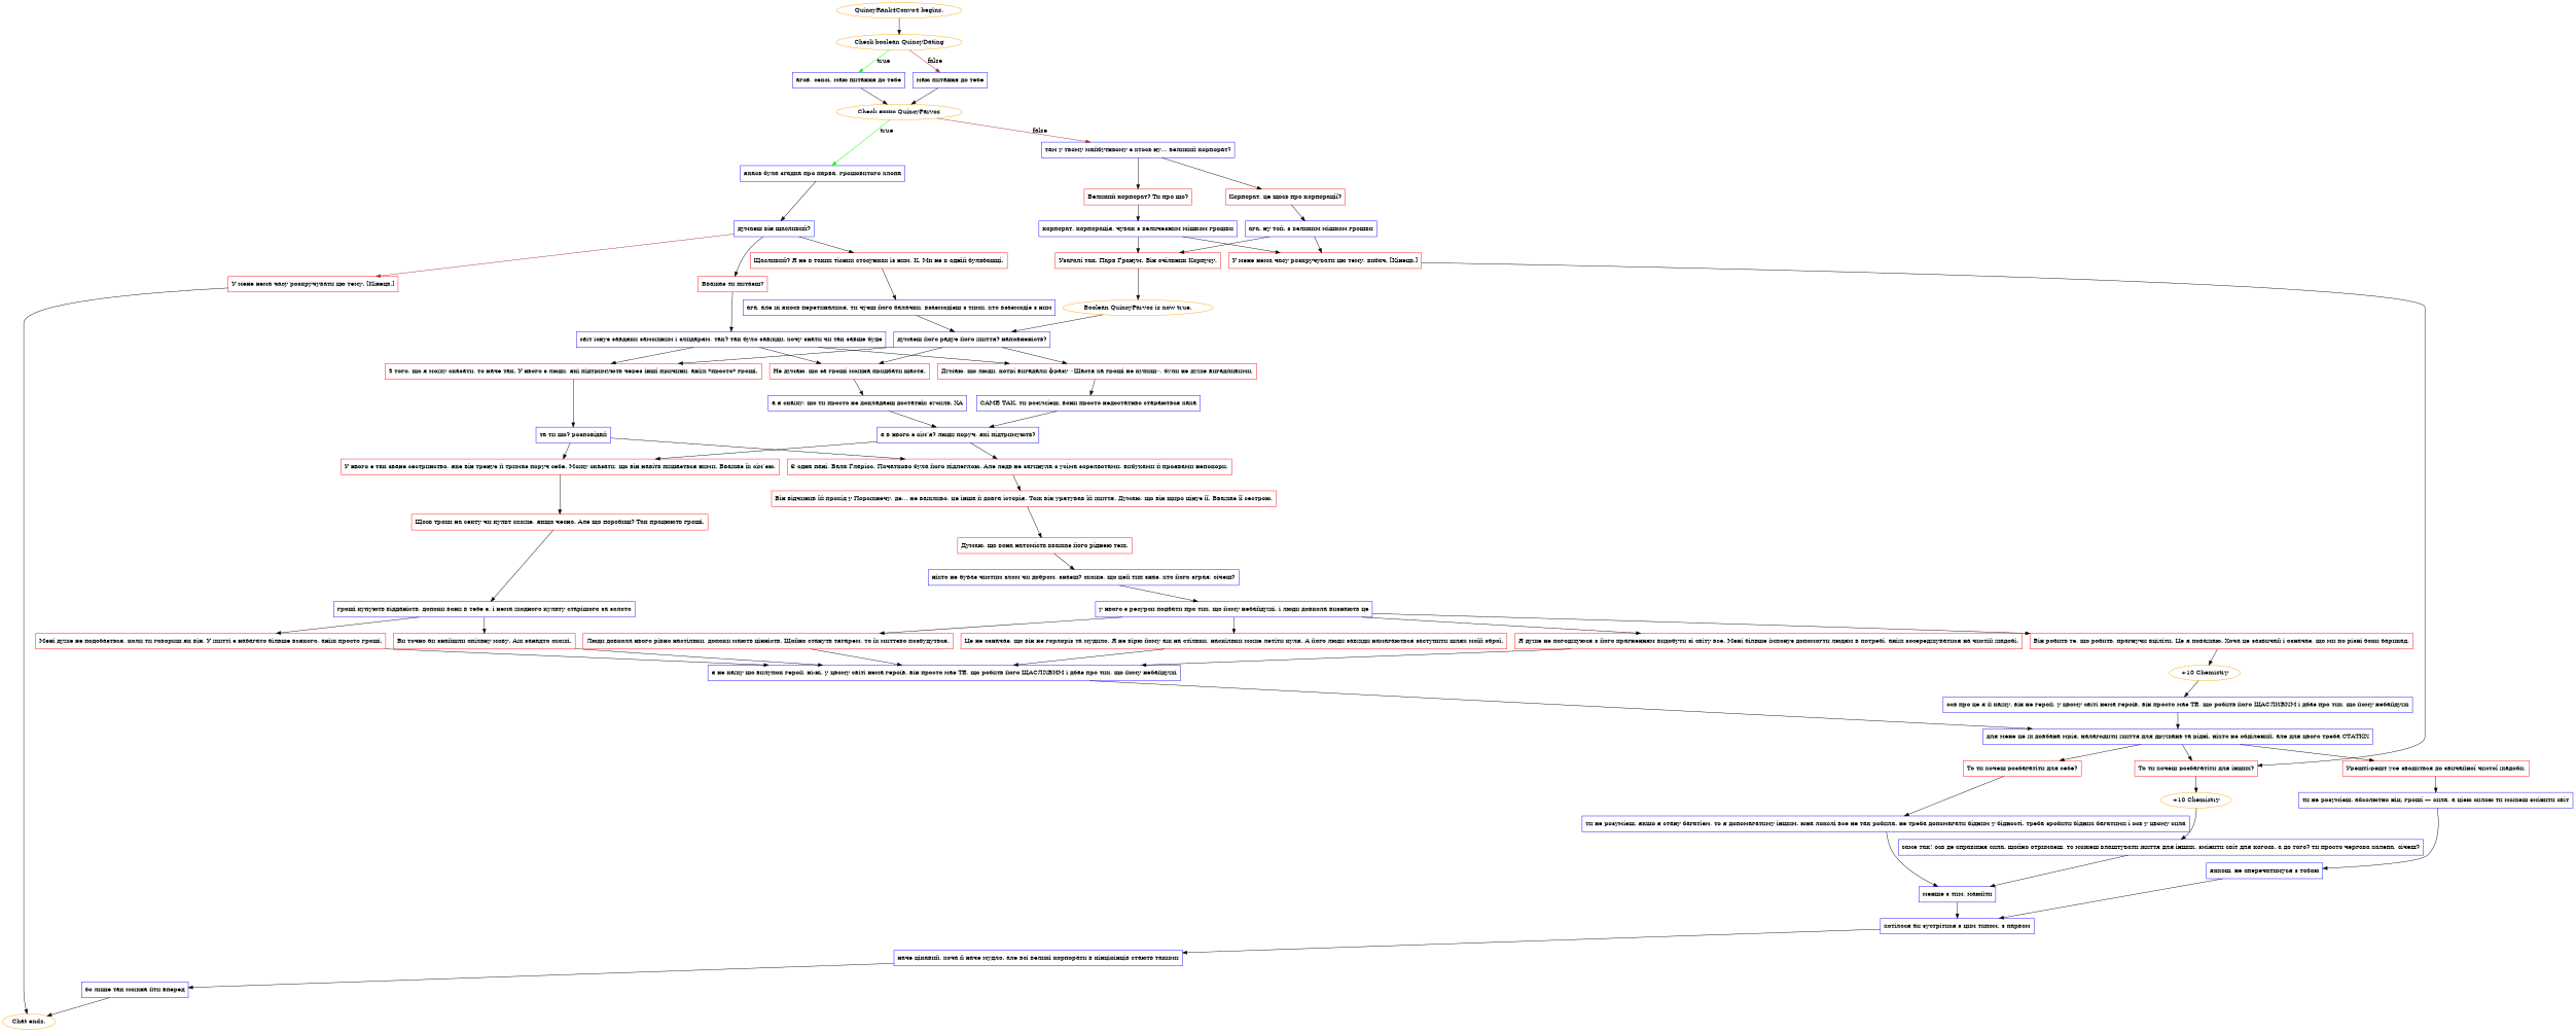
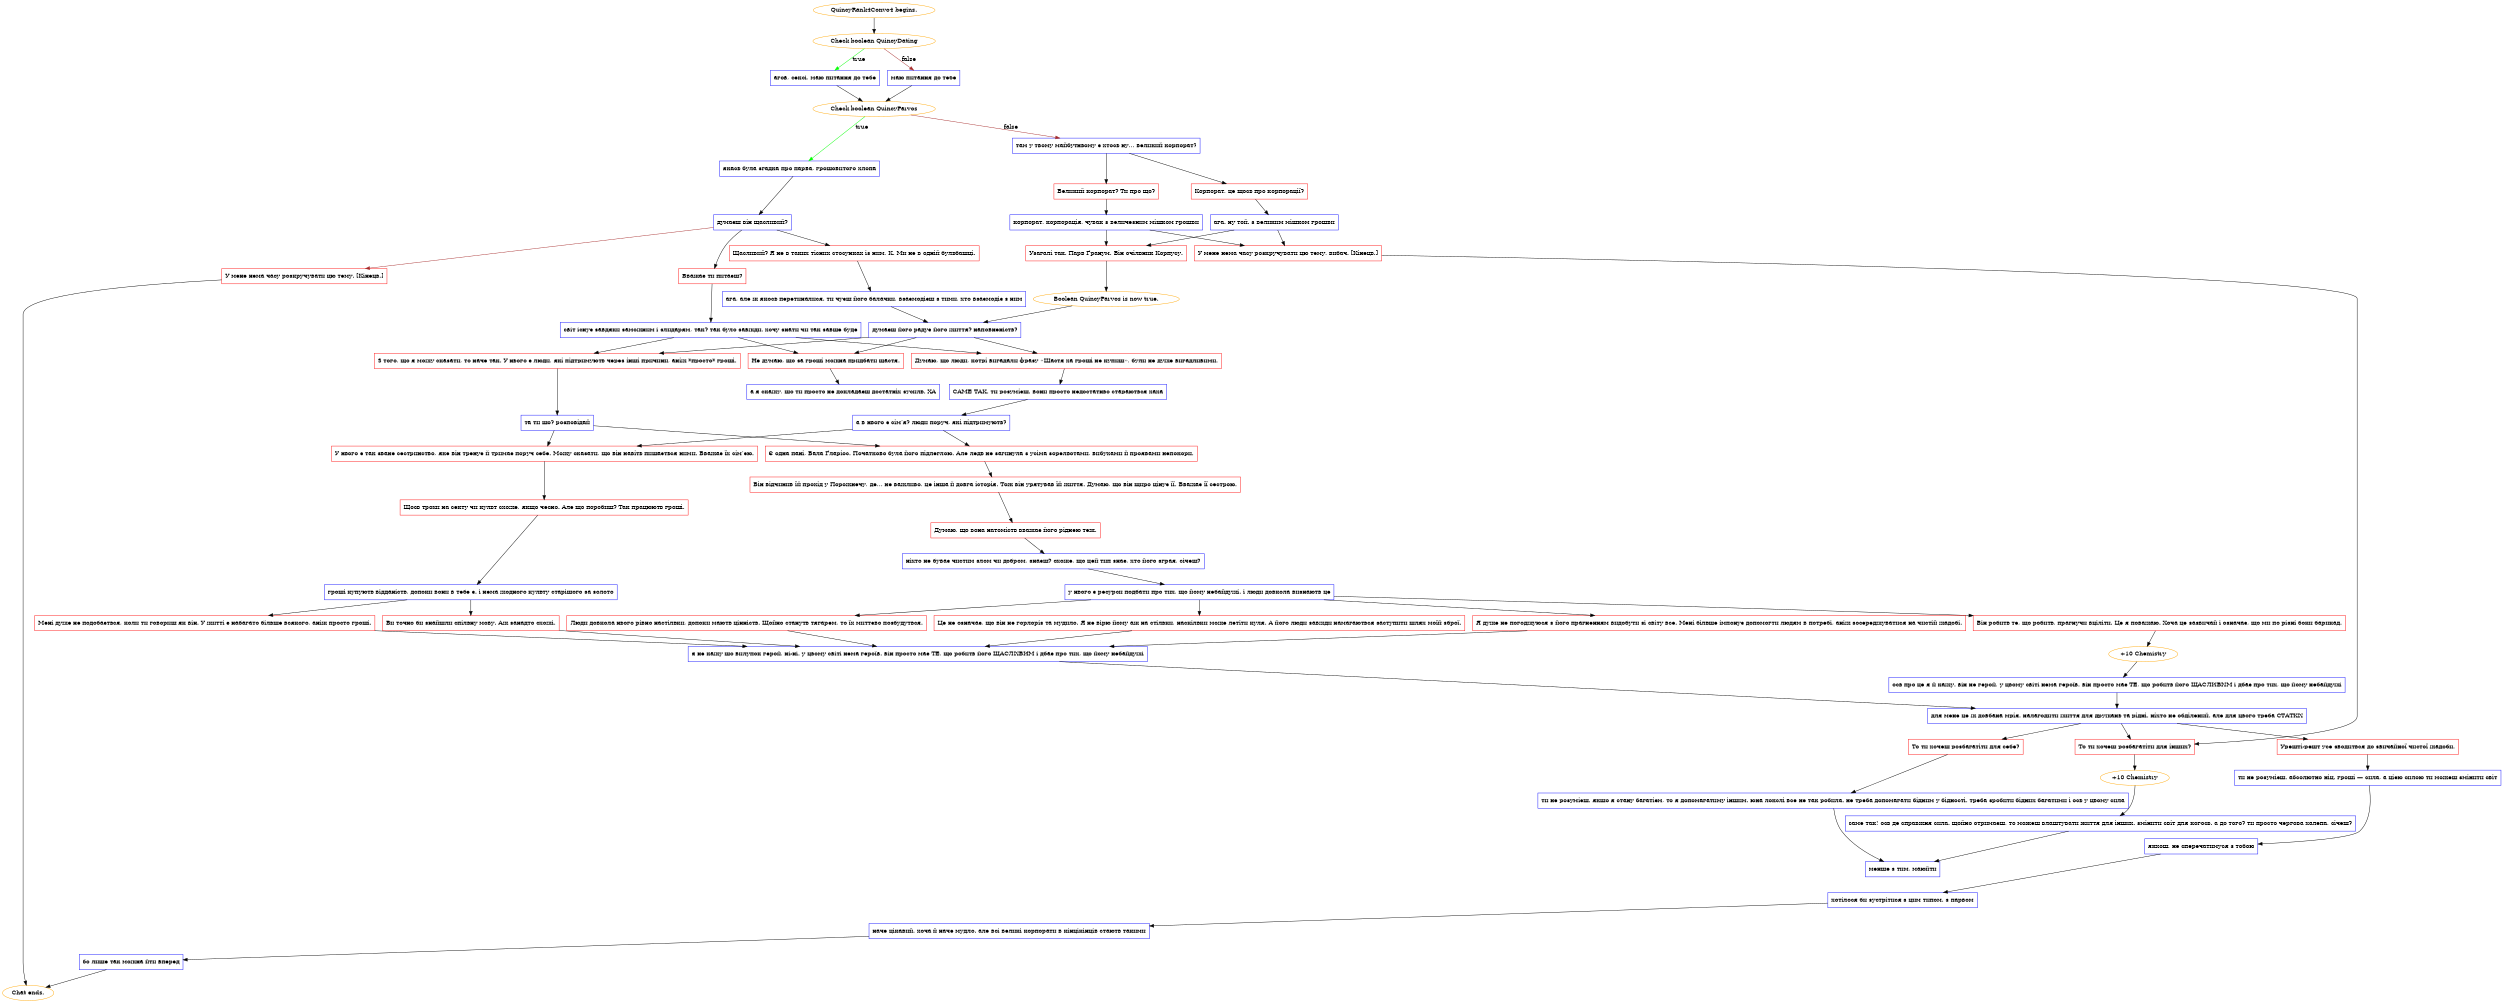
  digraph {
    node [color=blue shape=box]
    "QuincyRank4Convo4 begins." [color=orange shape=""]
    n2 [color=orange label="Check boolean QuincyDating" shape=""]
    n3 [label="агов, сексі, маю питання до тебе"]
    n4 [label="маю питання до тебе"]
-   n5 [color=orange label="Check якшо QuincyParvos" shape=""]
+   n5 [color=orange label="Check boolean QuincyParvos" shape=""]
    n6 [label="якась була згадка про парва, грошовитого хлопа"]
    n7 [label="там у твому майбутньому є хтось ну… великий корпорат?"]
    n8 [label="думаєш він щасливий?"]
    n9 [color=red label="Великий корпорат? Ти про що?"]
    n10 [color=red label="Корпорат, це щось про корпорації?"]
    n11 [color=red label="Щасливий? Я не в таких тісних стосунках із ним, К. Ми не в одній бульбашці."]
    n12 [color=red label="Вважає ти питаєш?"]
    n13 [color=red label="У мене нема часу розкручувати цю тему. [Кінець.]"]
    n14 [label="корпорат, корпорація, чувак з величезним мішком грошви"]
    n15 [label="ага. ну той. з великим мішком грошви"]
    n16 [label="ага, але ж якось перетиналися. ти чуєш його балачки, взаємодієш з тими, хто взаємодіє з ним"]
    n17 [label="світ існує завдяки заможним і злидарям, так? так було завжди. хочу знати чи так завше буде"]
    "Chat ends." [color=orange shape=""]
    n19 [color=red label="Узагалі так. Парв Ґранум. Він очільник Корпусу."]
    n20 [color=red label="У мене нема часу розкручувати цю тему, вибач. [Кінець.]"]
    n21 [label="думаєш його радує його життя? наповненість?"]
    n22 [color=red label="Не думаю, що за гроші можна придбати щастя."]
    n23 [color=red label="Думаю, що люди, котрі вигадали фразу «Щастя ха гроші не купиш», були не дуже вигадливими."]
    n24 [color=red label="З того, що я можу сказати, то наче так. У нього є люди, які підтримують через інші причини, аніж *просто* гроші."]
    n25 [color=orange label="Boolean QuincyParvos is now true." shape=""]
    n26 [color=red label="То ти хочеш розбагатіти для інших?"]
    n27 [label="а я скажу, шо ти просто не докладаєш достатніх зусиль. ХА"]
    n28 [label="САМЕ ТАК. ти розумієш. вони просто недостатньо стараються хаха"]
    n29 [label="та ти шо? розповідай"]
    n30 [label="а в нього є сім’я? люди поруч, які підтримують?"]
    n31 [color=red label="Є одна пані, Вала Ґларіос. Початково була його підлеглою. Але ледь не загинула з усіма зорельотами, вибухами й проявами непокори."]
    n32 [color=red label="У нього є так зване сестринство, яке він тренує й тримає поруч себе. Можу сказати, що він навіть пишається ними. Вважає їх сім’єю."]
    n33 [color=red label="Він відчинив їй прохід у Порожнечу, де… не важливо, це інша й довга історія. Тож він урятував їй життя. Думаю, що він щиро цінує її. Вважає її сестрою."]
    n34 [color=red label="Щось трохи на секту чи культ схоже, якщо чесно. Але що поробиш? Так працюють гроші."]
    n35 [color=red label="Думаю, що вона натомість вважає його ріднею теж."]
    n36 [label="гроші купують відданість, допоки вони в тебе є. і нема жодного культу старішого за золото"]
    n37 [label="ніхто не буває чистим злом чи добром, знаєш? схоже, що цей тип знає, хто його зграя, січеш?"]
    n38 [color=red label="Мені дуже не подобається, коли ти говориш як він. У житті є набагато більше всякого, аніж просто гроші."]
    n39 [color=red label="Ви точно би знайшли спільну мову. Аж занадто схожі."]
    n40 [label="у нього є ресурси подбати про тих, що йому небайдужі. і люди довкола визнають це"]
    n41 [label="я не кажу шо вилупок герой, ні-ні. у цьому світі нема героїв. він просто має ТЕ, що робить його ЩАСЛИВИМ і дбає про тих, що йому небайдужі"]
    n42 [color=red label="Він робить те, що робить, прагнучи вціліти. Це я поважаю. Хоча це зазвичай і означає, що ми по різні боки барикад."]
    n43 [color=red label="Люди довкола нього рівно настільки, допоки мають цінність. Щойно стануть тягарем, то їх миттєво позбудуться."]
    n44 [color=red label="Це не означає, що він не горлоріз та мудило. Я не вірю йому аж на стільки, наскільки може летіти куля. А його люди завжди намагаються заступити шлях моїй зброї."]
    n45 [color=red label="Я дуже не погоджуюся з його прагненням видобути зі світу все. Мені більше імпонує допомогти людям в потребі, аніж зосереджуватися на чистій жадобі."]
    n46 [label="для мене це ж довбана мрія. налагодити життя для дружань та рідні. ніхто не обділений. але для цього треба СТАТКИ"]
    n47 [color=orange label="+10 Chemistry" shape=""]
    n48 [color=red label="То ти хочеш розбагатіти для себе?"]
    n49 [color=red label="Урешті-решт усе зводиться до звичайної чистої жадоби."]
    n50 [label="ось про це я й кажу. він не герой, у цьому світі нема героїв. він просто має ТЕ, що робить його ЩАСЛИВИМ і дбає про тих, що йому небайдужі"]
    n51 [color=orange label="+10 Chemistry" shape=""]
    n52 [label="ти не розумієш. якшо я стану багатієм, то я допомагатиму іншим. юна локслі все не так робила. не треба допомагати бідним у бідності. треба зробити бідних багатими і ось у цьому сила"]
    n53 [label="ти не розумієш. абсолютно ніц. гроші — сила, а цією силою ти можеш змінити світ"]
    n54 [label="саме так! ось де справжня сила. щойно отримаєш, то можеш влаштувати життя для інших. змінити світ для когось. а до того? ти просто чергова халепа, січеш?"]
    n55 [label="менше з тим, маюйти"]
    n56 [label="якхош, не сперечатимуся з тобою"]
    n57 [label="хотілося би зустрітися з цим типом. з парвом"]
    n58 [label="наче цікавий. хоча й наче мудло. але всі великі корпорати в кінцікінців стають такими"]
    n59 [label="бо лише так можна йти вперед"]
    "QuincyRank4Convo4 begins." -> n2
    n2 -> n3 [color=green label=true]
    n2 -> n4 [color=brown label=false]
    n3 -> n5
    n4 -> n5
    n5 -> n6 [color=green label=true]
    n5 -> n7 [color=brown label=false]
    n6 -> n8
    n7 -> n9
    n7 -> n10
    n8 -> n11
    n8 -> n12
    n8 -> n13 [color=brown]
    n9 -> n14
    n10 -> n15
    n11 -> n16
    n12 -> n17
    n13 -> "Chat ends."
    n14 -> n19
    n14 -> n20
    n15 -> n19
    n15 -> n20
    n16 -> n21
    n17 -> n22
    n17 -> n23
    n17 -> n24
    n19 -> n25
    n20 -> n26
    n21 -> n22
    n21 -> n23
    n21 -> n24
    n22 -> n27
    n23 -> n28
    n24 -> n29
    n25 -> n21
    n26 -> n51
-   n27 -> n30
    n28 -> n30
    n29 -> n31
    n29 -> n32
    n30 -> n31
    n30 -> n32
    n31 -> n33
    n32 -> n34
    n33 -> n35
    n34 -> n36
    n35 -> n37
    n36 -> n38
    n36 -> n39
    n37 -> n40
    n38 -> n41
    n39 -> n41
    n40 -> n42
    n40 -> n43
    n40 -> n44
    n40 -> n45
    n41 -> n46
    n42 -> n47
    n43 -> n41
    n44 -> n41
    n45 -> n41
    n46 -> n26
    n46 -> n48
    n46 -> n49
    n47 -> n50
    n48 -> n52
    n49 -> n53
    n50 -> n46
    n51 -> n54
    n52 -> n55
    n53 -> n56
    n54 -> n55
-   n55 -> n57
    n56 -> n57
    n57 -> n58
    n58 -> n59
    n59 -> "Chat ends."
  }
